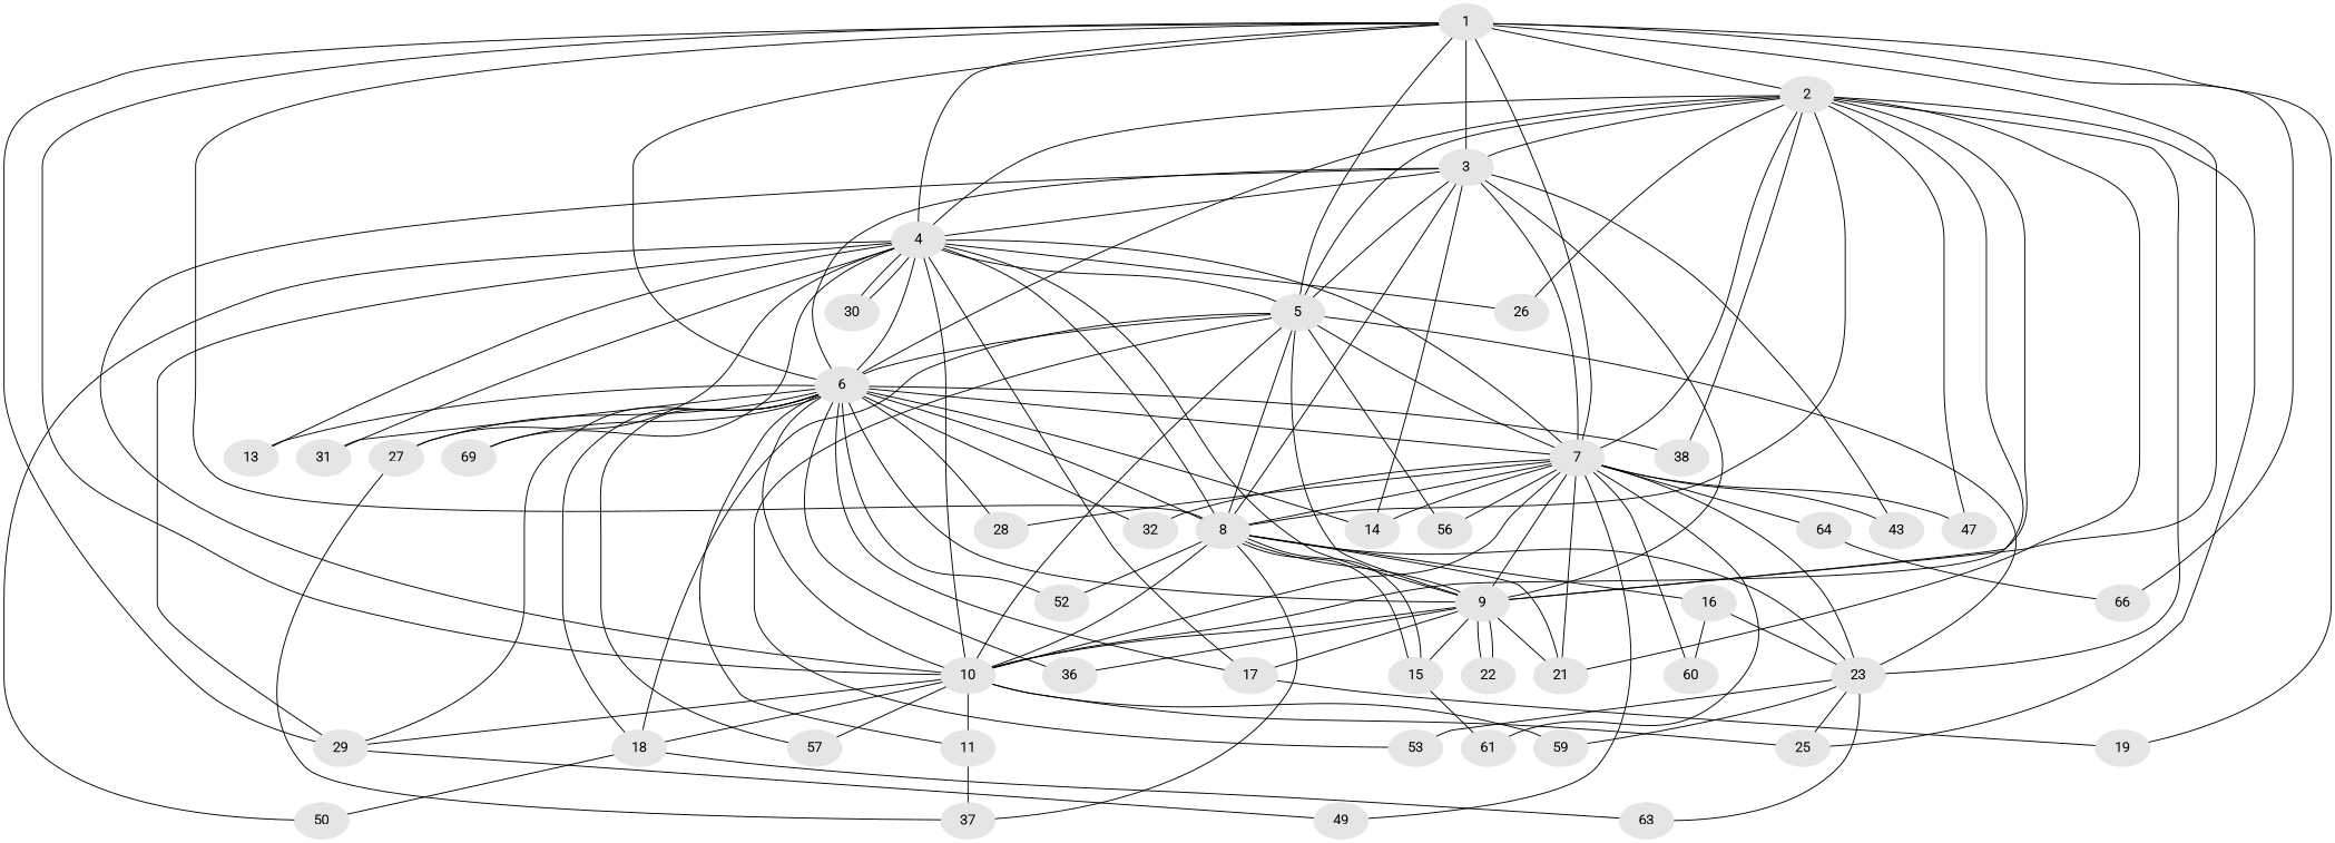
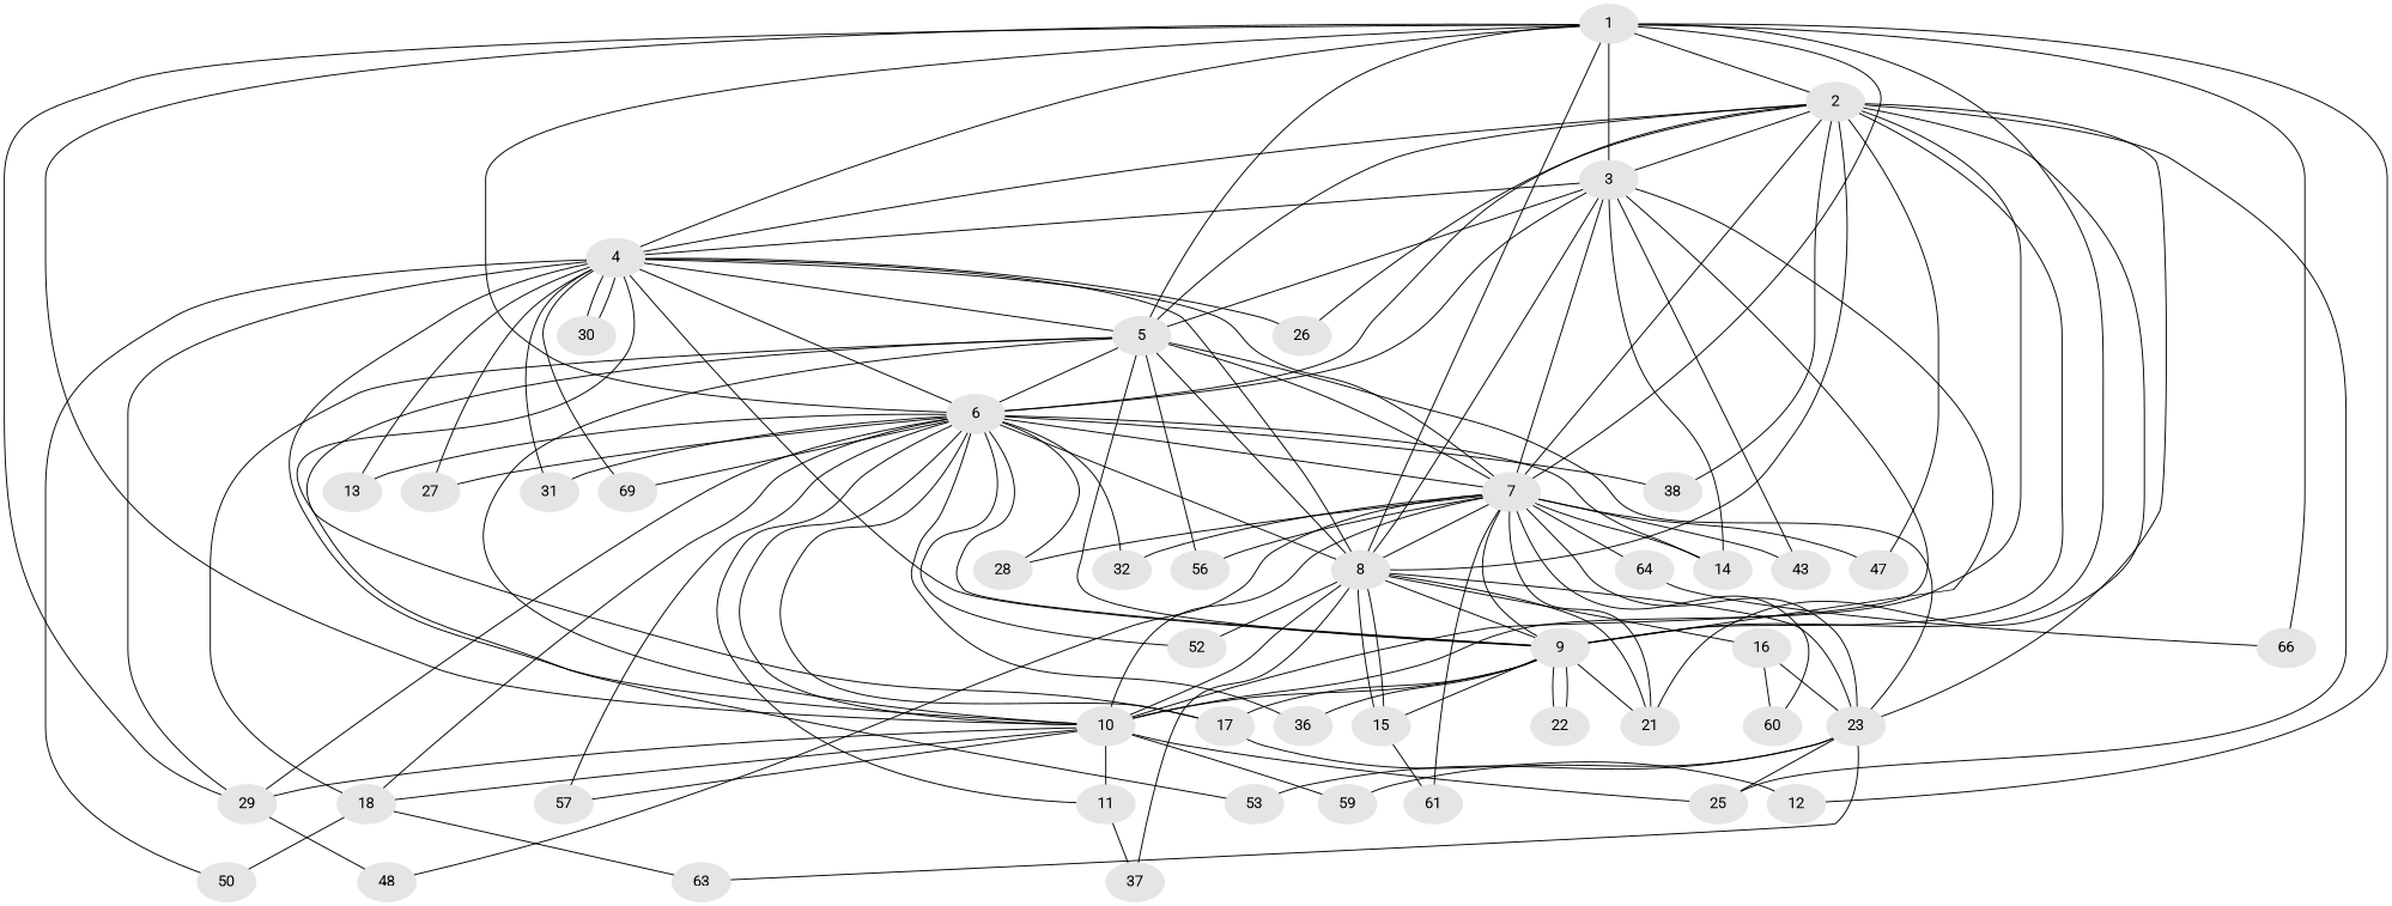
  graph {
    fontname=Roboto
    node [color=gray90 fontname=Roboto style=filled]
    edge [fontname=Roboto]
    1 [super="+46"]
    2 [super="+44"]
    3 [super="+24"]
    4 [super="+38"]
    5 [super="+65"]
    6 [super="+12"]
    7 [super="+39"]
    8 [super="+54"]
    9 [super="+49"]
    10 [super="+33"]
-   19
+   19 [label=12]
    29 [super="+58"]
    66
    21 [super="+40"]
    23 [super="+32"]
    25 [super="+51"]
    26
    n18 [label=38]
    47
    14 [super="+42"]
    43
    13
    17 [super="+45"]
    27
    30
    31
    50
    69
    18
    53
    56
    11 [super="+20"]
    28 [super="+67"]
    36
    52
    57
    n37 [label=32]
-   48 [label=49]
+   48
    60
    61
    64
    16
    15 [super="+41"]
    37 [super="+68"]
    22
    59
    63
    1 -- 2
    1 -- 3
    1 -- 4
    1 -- 5
    1 -- 6
    1 -- 7 [weight=2]
    1 -- 8
    1 -- 9
    1 -- 10
    1 -- 19
    1 -- 29
    1 -- 66
    2 -- 3
    2 -- 4
    2 -- 5
    2 -- 6
    2 -- 7
    2 -- 8
    2 -- 9
    2 -- 10 [weight=2]
    2 -- 21
    2 -- 23
    2 -- 25
    2 -- 26
    2 -- n18
    2 -- 47
    3 -- 4
    3 -- 5
    3 -- 6
    3 -- 7
    3 -- 8
    3 -- 9 [weight=2]
    3 -- 10
    3 -- 14
    3 -- 43
    4 -- 5
    4 -- 6
    4 -- 7
    4 -- 8
    4 -- 9
    4 -- 10
    4 -- 29 [weight=2]
    4 -- 26
    4 -- 13
    4 -- 17
    4 -- 27
    4 -- 30
    4 -- 30
    4 -- 31
    4 -- 50
    4 -- 69
    5 -- 6
    5 -- 7
    5 -- 8
    5 -- 9
    5 -- 10
    5 -- 23
    5 -- 18
    5 -- 53
    5 -- 56
    6 -- 7 [weight=2]
    6 -- 8
    6 -- 9
    6 -- 10
    6 -- 29
    6 -- n18
    6 -- 14
    6 -- 13
    6 -- 17
    6 -- 27
    6 -- 31
    6 -- 69
    6 -- 18
    6 -- 11
    6 -- 28
    6 -- 36
    6 -- 52
    6 -- 57
    6 -- n37
    7 -- 8
    7 -- 9
    7 -- 10
    7 -- 21
    7 -- 23
    7 -- 47
    7 -- 14
    7 -- 43
    7 -- 56
    7 -- 28 [weight=2]
    7 -- n37
    7 -- 48
    7 -- 60
    7 -- 61
    7 -- 64 [weight=2]
    8 -- 9
    8 -- 10 [weight=2]
    8 -- 21
    8 -- 23
    8 -- 52
    8 -- 16
    8 -- 15
    8 -- 15
    8 -- 37
    9 -- 10
    9 -- 21
    9 -- 17
    9 -- 36
    9 -- 15
    9 -- 22
    9 -- 22
    10 -- 29
    10 -- 25
    10 -- 18
    10 -- 11 [weight=2]
    10 -- 57
    10 -- 59
    29 -- 48
    23 -- 25
    23 -- 53
    23 -- 59
    23 -- 63
    17 -- 19
-   27 -- 37
    18 -- 50
    18 -- 63
    11 -- 37
    64 -- 66
    16 -- 23
    16 -- 60
    15 -- 61
  }
